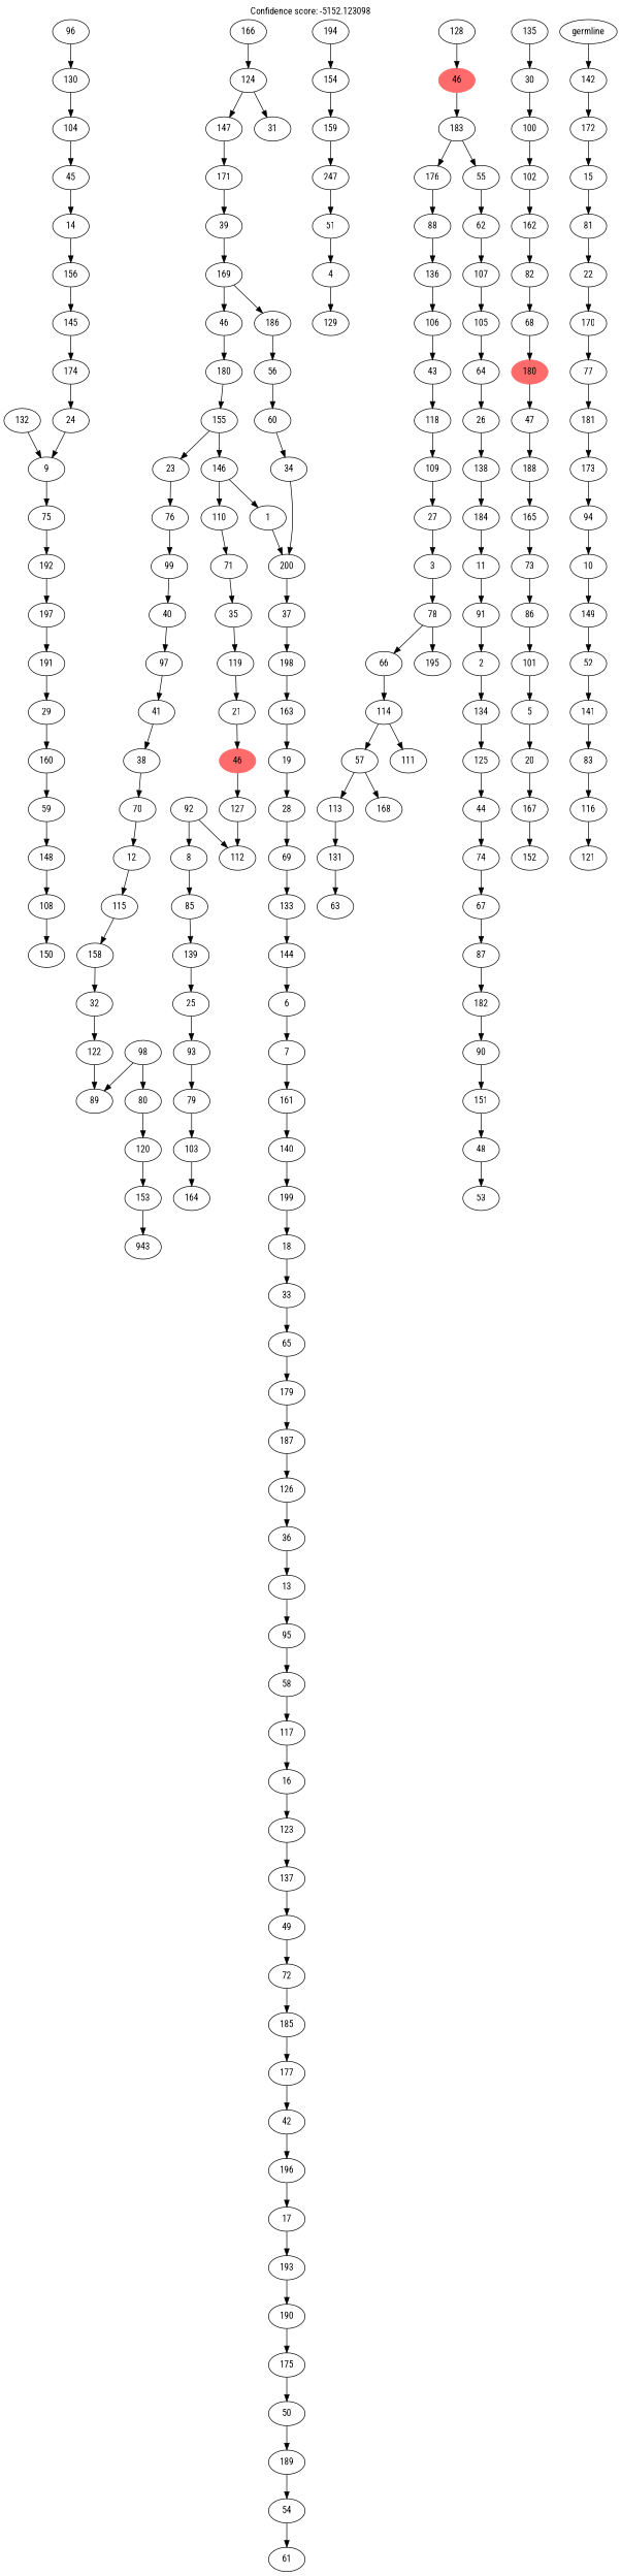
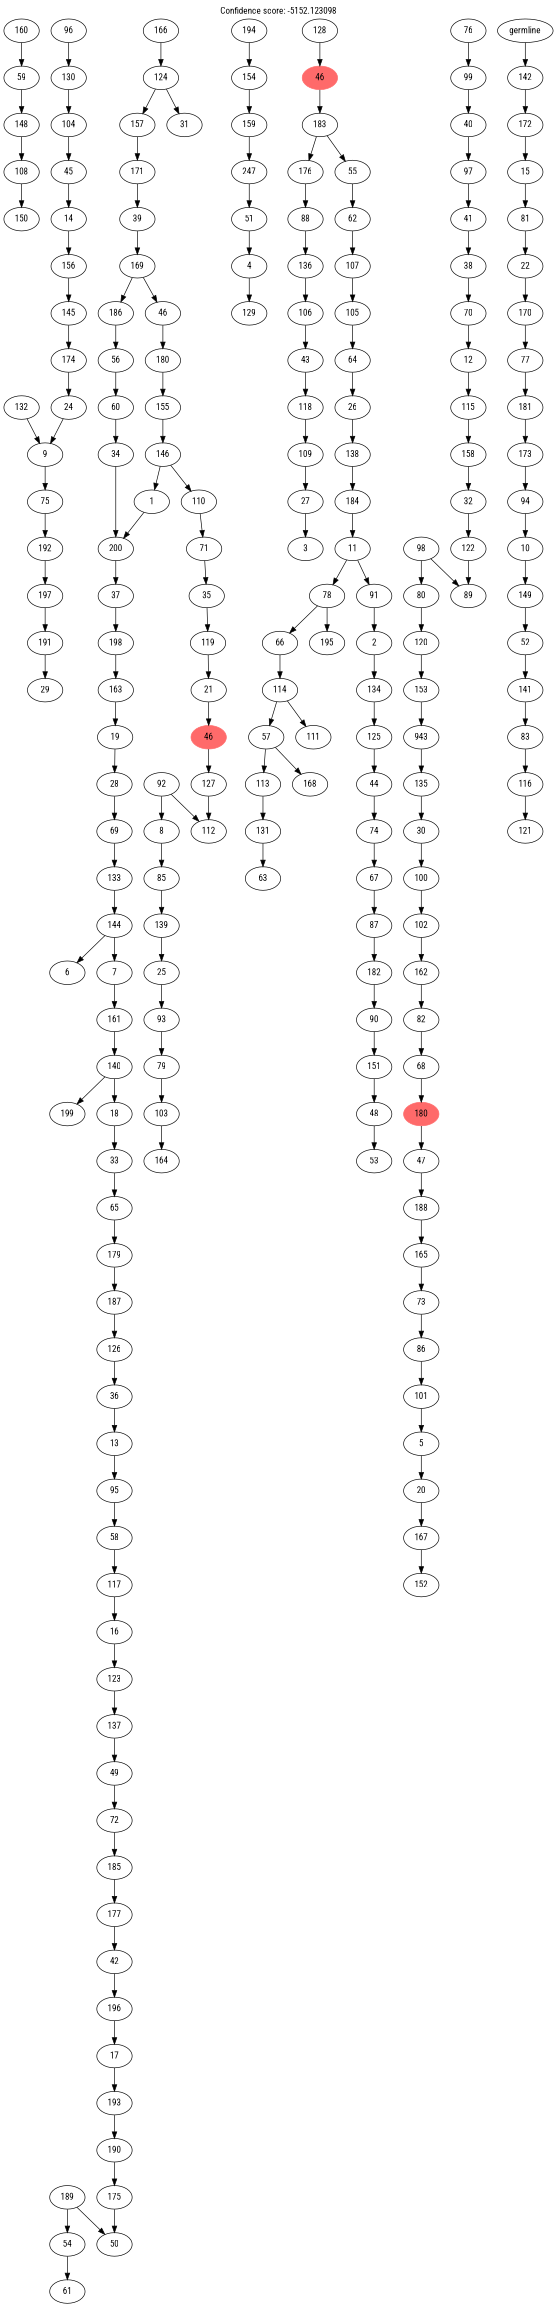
  digraph {
    fontname="Roboto Condensed"
    label="Confidence score: -5152.123098"
    labelloc=t
    node [fontname="Roboto Condensed"]
    edge [fontname="Roboto Condensed"]
    n1 [label=108]
    n2 [label=150]
    n3 [label=148]
    n4 [label=59]
    n5 [label=160]
    n6 [label=29]
    n7 [label=191]
    n8 [label=197]
    n9 [label=192]
    n10 [label=75]
    n11 [label=9]
    n12 [label=132]
    n13 [label=24]
    n14 [label=174]
    n15 [label=145]
    n16 [label=156]
    n17 [label=14]
    n18 [label=45]
    n19 [label=104]
    n20 [label=130]
    n21 [label=96]
    n22 [label=34]
    n23 [label=200]
    n24 [label=60]
    n25 [label=56]
    n26 [label=186]
    n27 [label=54]
    n28 [label=61]
    n29 [label=189]
    n30 [label=50]
    n31 [label=175]
    n32 [label=190]
    n33 [label=193]
    n34 [label=17]
    n35 [label=196]
    n36 [label=42]
    n37 [label=177]
    n38 [label=185]
    n39 [label=72]
    n40 [label=49]
    n41 [label=137]
    n42 [label=123]
    n43 [label=16]
    n44 [label=117]
    n45 [label=58]
    n46 [label=95]
    n47 [label=13]
    n48 [label=36]
    n49 [label=126]
    n50 [label=187]
    n51 [label=179]
    n52 [label=65]
    n53 [label=33]
    n54 [label=18]
    n55 [label=199]
    n56 [label=140]
    n57 [label=161]
    n58 [label=7]
    n59 [label=6]
    n60 [label=144]
    n61 [label=133]
    n62 [label=69]
    n63 [label=28]
    n64 [label=19]
    n65 [label=163]
    n66 [label=198]
    n67 [label=37]
    n68 [label=1]
    n69 [label=4]
    n70 [label=129]
    n71 [label=51]
    n72 [label=247]
    n73 [label=159]
    n74 [label=154]
    n75 [label=194]
    n76 [label=164]
    n77 [label=103]
    n78 [label=79]
    n79 [label=93]
    n80 [label=25]
    n81 [label=139]
    n82 [label=85]
    n83 [label=8]
    n84 [label=92]
    n85 [label=112]
    n86 [label=127]
    n87 [color=indianred1 label=46 style=filled]
    n88 [label=21]
    n89 [label=119]
    n90 [label=35]
    n91 [label=71]
    n92 [label=110]
    n93 [label=146]
    n94 [label=131]
    n95 [label=63]
    n96 [label=113]
    n97 [label=57]
    n98 [label=168]
    n99 [label=114]
    n100 [label=111]
    n101 [label=66]
    n102 [label=78]
    n103 [label=195]
    n104 [label=3]
    n105 [label=27]
    n106 [label=109]
    n107 [label=118]
    n108 [label=43]
    n109 [label=106]
    n110 [label=136]
    n111 [label=88]
    n112 [label=176]
    n113 [label=48]
    n114 [label=53]
    n115 [label=151]
    n116 [label=90]
    n117 [label=182]
    n118 [label=87]
    n119 [label=67]
    n120 [label=74]
    n121 [label=44]
    n122 [label=125]
    n123 [label=134]
    n124 [label=2]
    n125 [label=91]
    n126 [label=11]
    n127 [label=184]
    n128 [label=138]
    n129 [label=26]
    n130 [label=64]
    n131 [label=105]
    n132 [label=107]
    n133 [label=62]
    n134 [label=55]
    n135 [label=183]
    n136 [color=indianred1 label=46 style=filled]
    n137 [label=128]
    n138 [label=152]
    n139 [label=167]
    n140 [label=20]
    n141 [label=5]
    n142 [label=101]
    n143 [label=86]
    n144 [label=73]
    n145 [label=165]
    n146 [label=188]
    n147 [label=47]
    n148 [color=indianred1 label=180 style=filled]
    n149 [label=68]
    n150 [label=82]
    n151 [label=162]
    n152 [label=102]
    n153 [label=100]
    n154 [label=30]
    n155 [label=135]
    n156 [label=943]
    n157 [label=153]
    n158 [label=120]
    n159 [label=80]
    n160 [label=98]
    n161 [label=89]
    n162 [label=122]
    n163 [label=32]
    n164 [label=158]
    n165 [label=115]
    n166 [label=12]
    n167 [label=70]
    n168 [label=38]
    n169 [label=41]
    n170 [label=97]
    n171 [label=40]
    n172 [label=99]
    n173 [label=76]
-   n174 [label=23]
    n175 [label=155]
    n176 [label=180]
    n177 [label=46]
    n178 [label=169]
    n179 [label=39]
    n180 [label=171]
-   n181 [label=147]
+   n181 [label=157]
    n182 [label=31]
    n183 [label=124]
    n184 [label=166]
    n185 [label=121]
    n186 [label=116]
    n187 [label=83]
    n188 [label=141]
    n189 [label=52]
    n190 [label=149]
    n191 [label=10]
    n192 [label=94]
    n193 [label=173]
    n194 [label=181]
    n195 [label=77]
    n196 [label=170]
    n197 [label=22]
    n198 [label=81]
    n199 [label=15]
    n200 [label=172]
    n201 [label=142]
    n202 [label=germline]
    n1 -> n2
    n3 -> n1
    n4 -> n3
    n5 -> n4
-   n6 -> n5
    n7 -> n6
    n8 -> n7
    n9 -> n8
    n10 -> n9
    n11 -> n10
    n12 -> n11
    n13 -> n11
    n14 -> n13
    n15 -> n14
    n16 -> n15
    n17 -> n16
    n18 -> n17
    n19 -> n18
    n20 -> n19
    n21 -> n20
    n22 -> n23
    n23 -> n67
    n24 -> n22
    n25 -> n24
    n26 -> n25
    n27 -> n28
    n29 -> n27
-   n30 -> n29
+   n29 -> n30
    n31 -> n30
    n32 -> n31
    n33 -> n32
    n34 -> n33
    n35 -> n34
    n36 -> n35
    n37 -> n36
    n38 -> n37
    n39 -> n38
    n40 -> n39
    n41 -> n40
    n42 -> n41
    n43 -> n42
    n44 -> n43
    n45 -> n44
    n46 -> n45
    n47 -> n46
    n48 -> n47
    n49 -> n48
    n50 -> n49
    n51 -> n50
    n52 -> n51
    n53 -> n52
    n54 -> n53
-   n55 -> n54
+   n56 -> n54
    n56 -> n55
    n57 -> n56
    n58 -> n57
-   n59 -> n58
+   n60 -> n58
    n60 -> n59
    n61 -> n60
    n62 -> n61
    n63 -> n62
    n64 -> n63
    n65 -> n64
    n66 -> n65
    n67 -> n66
    n68 -> n23
    n69 -> n70
    n71 -> n69
    n72 -> n71
    n73 -> n72
    n74 -> n73
    n75 -> n74
    n77 -> n76
    n78 -> n77
    n79 -> n78
    n80 -> n79
    n81 -> n80
    n82 -> n81
    n83 -> n82
    n84 -> n83
    n84 -> n85
    n86 -> n85
    n87 -> n86
    n88 -> n87
    n89 -> n88
    n90 -> n89
    n91 -> n90
    n92 -> n91
    n93 -> n68
    n93 -> n92
    n94 -> n95
    n96 -> n94
    n97 -> n96
    n97 -> n98
    n99 -> n97
    n99 -> n100
    n101 -> n99
    n102 -> n101
    n102 -> n103
-   n104 -> n102
+   n126 -> n102
    n105 -> n104
    n106 -> n105
    n107 -> n106
    n108 -> n107
    n109 -> n108
    n110 -> n109
    n111 -> n110
    n112 -> n111
    n113 -> n114
    n115 -> n113
    n116 -> n115
    n117 -> n116
    n118 -> n117
    n119 -> n118
    n120 -> n119
    n121 -> n120
    n122 -> n121
    n123 -> n122
    n124 -> n123
    n125 -> n124
    n126 -> n125
    n127 -> n126
    n128 -> n127
    n129 -> n128
    n130 -> n129
    n131 -> n130
    n132 -> n131
    n133 -> n132
    n134 -> n133
    n135 -> n112
    n135 -> n134
    n136 -> n135
    n137 -> n136
    n139 -> n138
    n140 -> n139
    n141 -> n140
    n142 -> n141
    n143 -> n142
    n144 -> n143
    n145 -> n144
    n146 -> n145
    n147 -> n146
    n148 -> n147
    n149 -> n148
    n150 -> n149
    n151 -> n150
    n152 -> n151
    n153 -> n152
    n154 -> n153
    n155 -> n154
+   n156 -> n155
    n157 -> n156
    n158 -> n157
    n159 -> n158
    n160 -> n159
    n160 -> n161
    n162 -> n161
    n163 -> n162
    n164 -> n163
    n165 -> n164
    n166 -> n165
    n167 -> n166
    n168 -> n167
    n169 -> n168
    n170 -> n169
    n171 -> n170
    n172 -> n171
    n173 -> n172
-   n174 -> n173
    n175 -> n93
-   n175 -> n174
    n176 -> n175
    n177 -> n176
    n178 -> n26
    n178 -> n177
    n179 -> n178
    n180 -> n179
    n181 -> n180
    n183 -> n181
    n183 -> n182
    n184 -> n183
    n186 -> n185
    n187 -> n186
    n188 -> n187
    n189 -> n188
    n190 -> n189
    n191 -> n190
    n192 -> n191
    n193 -> n192
    n194 -> n193
    n195 -> n194
    n196 -> n195
    n197 -> n196
    n198 -> n197
    n199 -> n198
    n200 -> n199
    n201 -> n200
    n202 -> n201
  }
